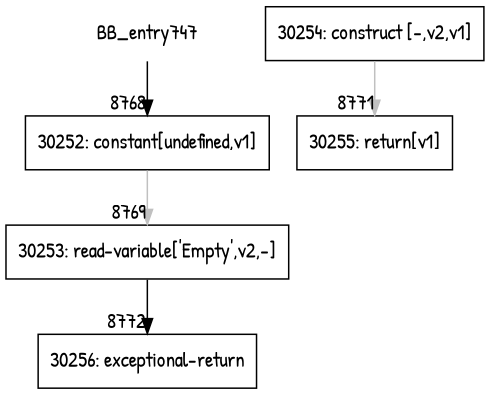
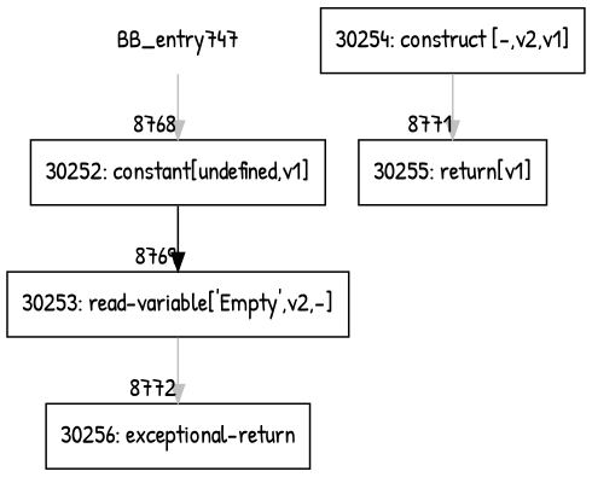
  digraph {
    fontname="Patrick Hand"
    rankdir=TD
    node [fontname="Patrick Hand" shape=record]
    edge [fontname="Patrick Hand" headport=n tailport=s]
    BB_entry747 [shape=none]
    n2 [label="{30252: constant[undefined,v1]}"]
    n3 [label="{30253: read-variable['Empty',v2,-]}"]
    n4 [label="{30256: exceptional-return}"]
    n5 [label="{30254: construct [-,v2,v1]}"]
    n6 [label="{30255: return[v1]}"]
-   BB_entry747 -> n2 [headlabel="    8768"]
-   n2 -> n3 [headlabel="      8769" color=gray]
-   n3 -> n4 [color=black headlabel="      8772"]
+   BB_entry747 -> n2 [headlabel="    8768" color=gray]
+   n2 -> n3 [headlabel="      8769"]
+   n3 -> n4 [color=gray headlabel="      8772"]
    n5 -> n6 [color=gray headlabel="      8771"]
  }
